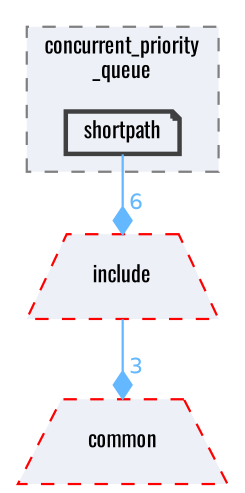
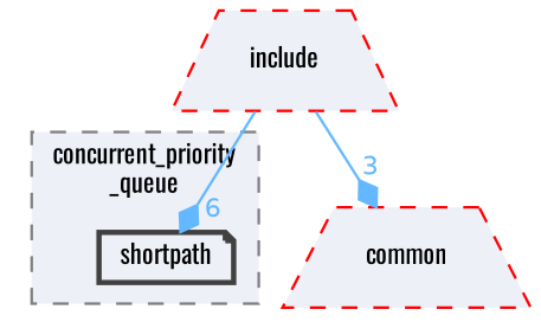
  digraph {
    compound=true
    fontname=Oswald
    node [color=red fillcolor="#edf0f7" fontname=Oswald fontsize=10 shape=trapezium style="filled,dashed"]
    edge [arrowhead=diamond color=steelblue1 fontcolor=steelblue1 fontname=Oswald fontsize=10 labeldistance=1.5 labelfontname=Helvetica labelfontsize=10]
    n1 [color=grey25 height=0.2 label=shortpath shape=note style="filled,bold" width=0.4]
    n2 [height=0.2 label=include width=0.4]
    n3 [height=0.2 label=common width=0.4]
    subgraph cluster_1 {
      bgcolor="#edf0f7"
      fontsize=10
      label="concurrent_priority\l_queue"
      pencolor=grey50
      style="filled,dashed"
      n1
    }
-   n1 -> n2 [headlabel=6]
+   n2 -> n1 [headlabel=6]
    n2 -> n3 [headlabel=3]
  }
